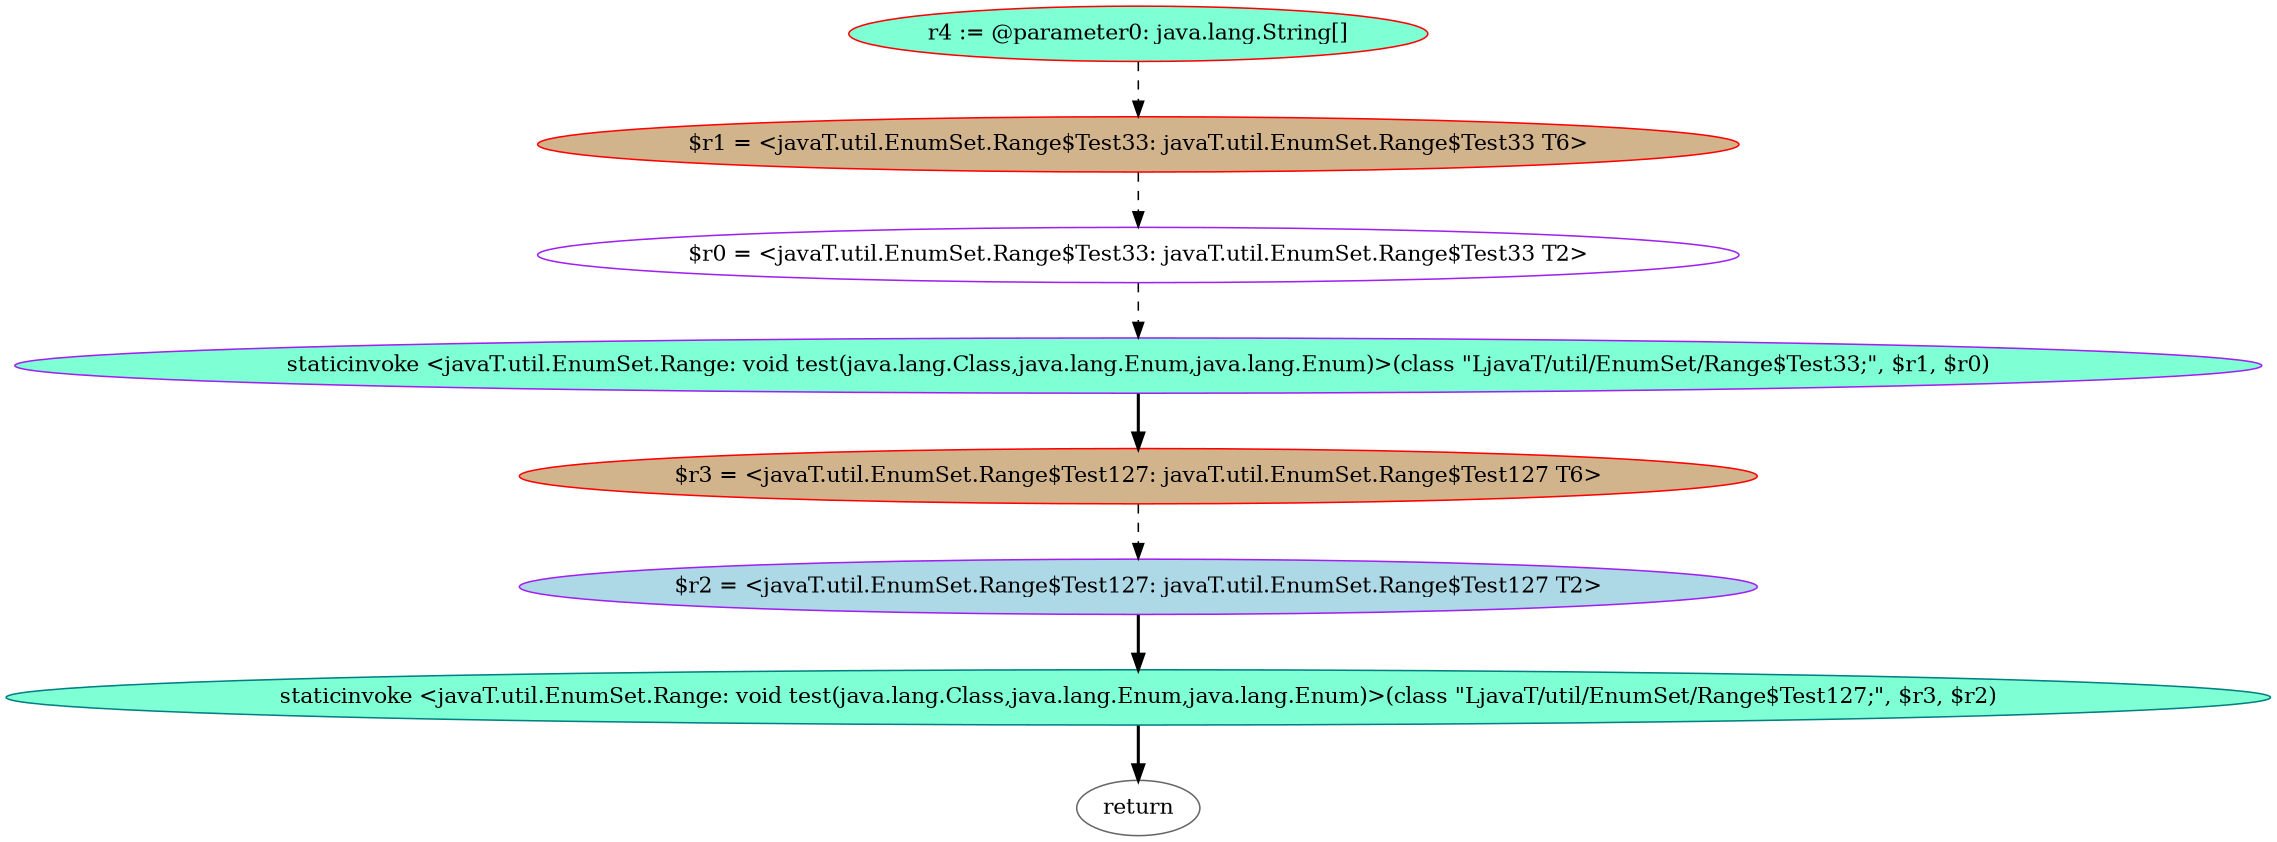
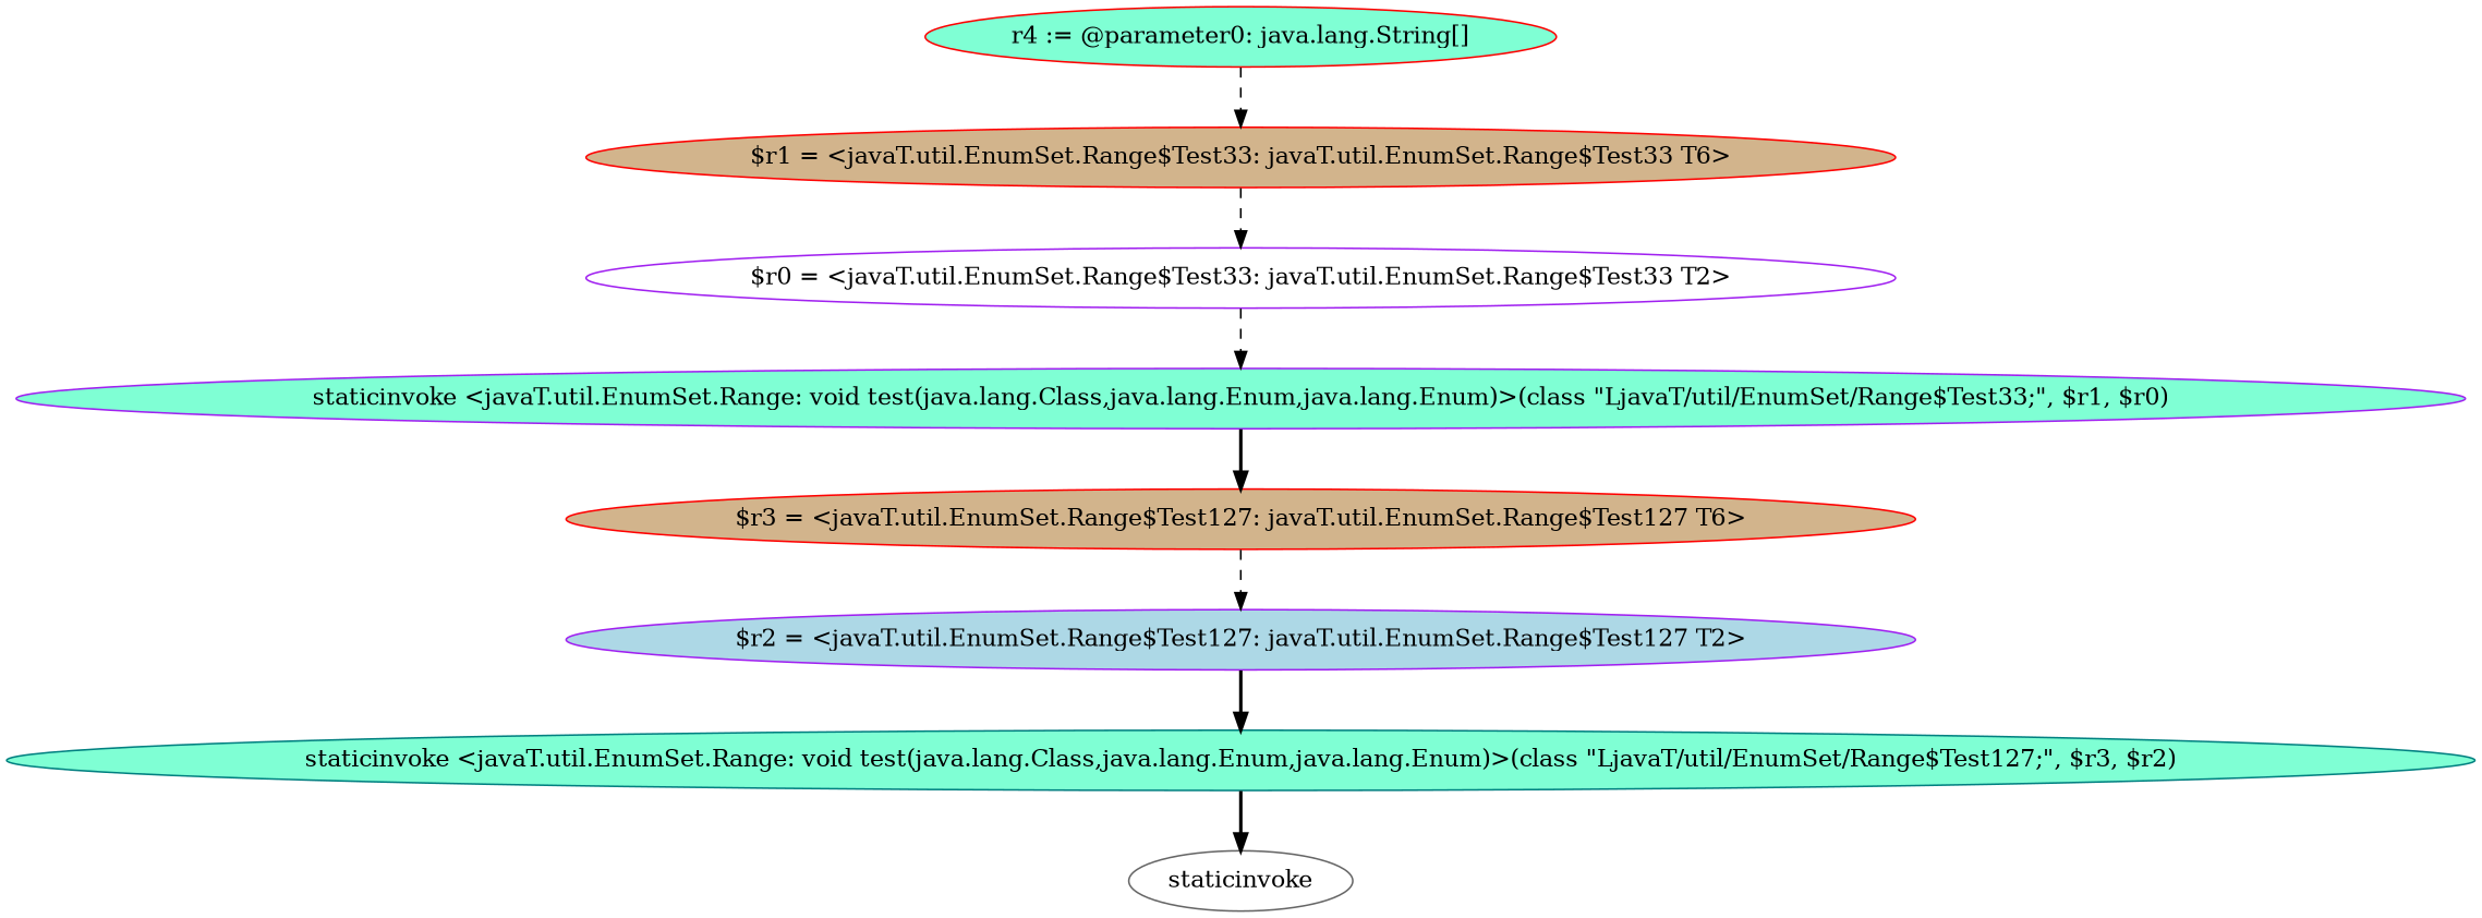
  digraph {
    node [style=filled fillcolor=aquamarine color=red]
    edge [style=dashed]
    "r4 := @parameter0: java.lang.String[]"
    "$r1 = <javaT.util.EnumSet.Range$Test33: javaT.util.EnumSet.Range$Test33 T6>" [fillcolor=tan]
    "$r0 = <javaT.util.EnumSet.Range$Test33: javaT.util.EnumSet.Range$Test33 T2>" [fillcolor=white color=purple]
    "staticinvoke <javaT.util.EnumSet.Range: void test(java.lang.Class,java.lang.Enum,java.lang.Enum)>(class \"LjavaT/util/EnumSet/Range$Test33;\", $r1, $r0)" [color=purple]
    "$r3 = <javaT.util.EnumSet.Range$Test127: javaT.util.EnumSet.Range$Test127 T6>" [fillcolor=tan]
    "$r2 = <javaT.util.EnumSet.Range$Test127: javaT.util.EnumSet.Range$Test127 T2>" [fillcolor=lightblue color=purple]
    "staticinvoke <javaT.util.EnumSet.Range: void test(java.lang.Class,java.lang.Enum,java.lang.Enum)>(class \"LjavaT/util/EnumSet/Range$Test127;\", $r3, $r2)" [color=teal]
-   return [fillcolor=white color=gray40]
+   return [fillcolor=white color=gray40 label=staticinvoke]
    "r4 := @parameter0: java.lang.String[]" -> "$r1 = <javaT.util.EnumSet.Range$Test33: javaT.util.EnumSet.Range$Test33 T6>"
    "$r1 = <javaT.util.EnumSet.Range$Test33: javaT.util.EnumSet.Range$Test33 T6>" -> "$r0 = <javaT.util.EnumSet.Range$Test33: javaT.util.EnumSet.Range$Test33 T2>"
    "$r0 = <javaT.util.EnumSet.Range$Test33: javaT.util.EnumSet.Range$Test33 T2>" -> "staticinvoke <javaT.util.EnumSet.Range: void test(java.lang.Class,java.lang.Enum,java.lang.Enum)>(class \"LjavaT/util/EnumSet/Range$Test33;\", $r1, $r0)"
    "staticinvoke <javaT.util.EnumSet.Range: void test(java.lang.Class,java.lang.Enum,java.lang.Enum)>(class \"LjavaT/util/EnumSet/Range$Test33;\", $r1, $r0)" -> "$r3 = <javaT.util.EnumSet.Range$Test127: javaT.util.EnumSet.Range$Test127 T6>" [style=bold]
    "$r3 = <javaT.util.EnumSet.Range$Test127: javaT.util.EnumSet.Range$Test127 T6>" -> "$r2 = <javaT.util.EnumSet.Range$Test127: javaT.util.EnumSet.Range$Test127 T2>"
    "$r2 = <javaT.util.EnumSet.Range$Test127: javaT.util.EnumSet.Range$Test127 T2>" -> "staticinvoke <javaT.util.EnumSet.Range: void test(java.lang.Class,java.lang.Enum,java.lang.Enum)>(class \"LjavaT/util/EnumSet/Range$Test127;\", $r3, $r2)" [style=bold]
    "staticinvoke <javaT.util.EnumSet.Range: void test(java.lang.Class,java.lang.Enum,java.lang.Enum)>(class \"LjavaT/util/EnumSet/Range$Test127;\", $r3, $r2)" -> return [style=bold]
  }
